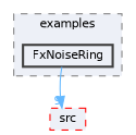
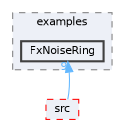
  digraph {
    compound=true
    node [fillcolor="#edf0f7" fontname=Helvetica fontsize=10 shape=box]
    n1 [color=grey25 height=0.2 label=FxNoiseRing style="filled,bold" width=0.4]
    n2 [color=red height=0.2 label=src style="filled,dashed" width=0.4]
    subgraph cluster_1 {
      bgcolor="#edf0f7"
      fontname=Helvetica
      fontsize=10
      label=examples
      pencolor=grey50
      style="filled,dashed"
      n1
    }
-   n1 -> n2 [color=steelblue1 fontcolor=steelblue1 fontname=Helvetica fontsize=10 headlabel=9 labeldistance=1.5 labelfontname=Helvetica labelfontsize=10]
+   n2 -> n1 [color=steelblue1 fontcolor=steelblue1 fontname=Helvetica fontsize=10 headlabel=9 labeldistance=1.5 labelfontname=Helvetica labelfontsize=10]
  }
